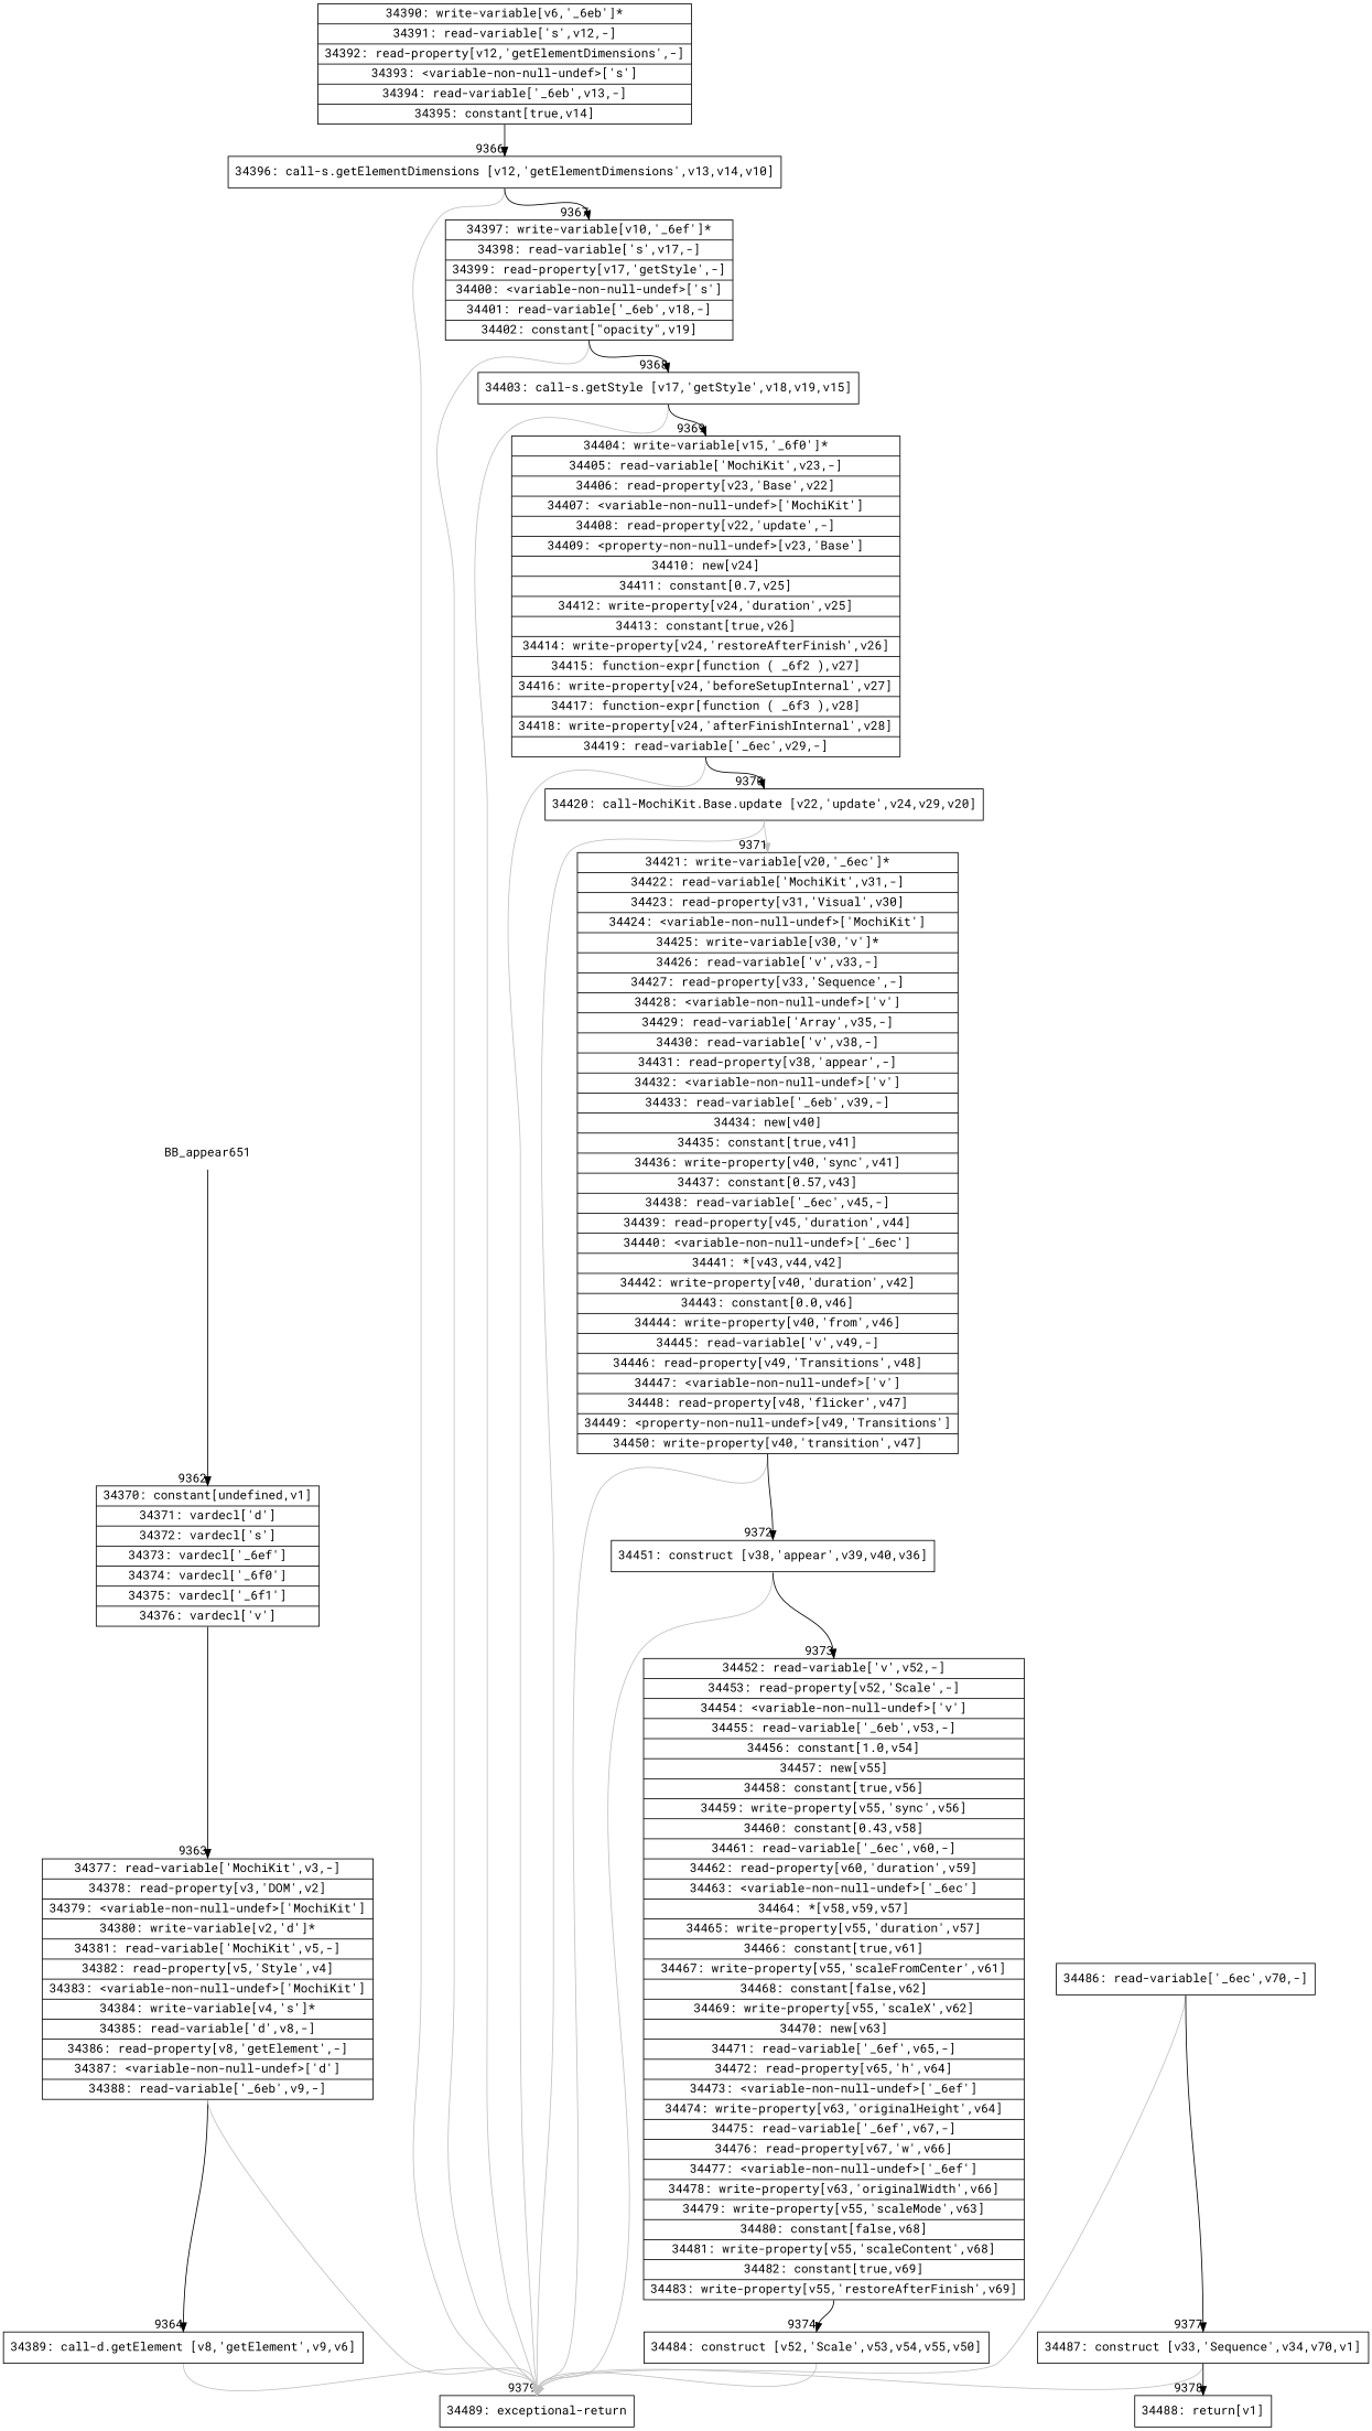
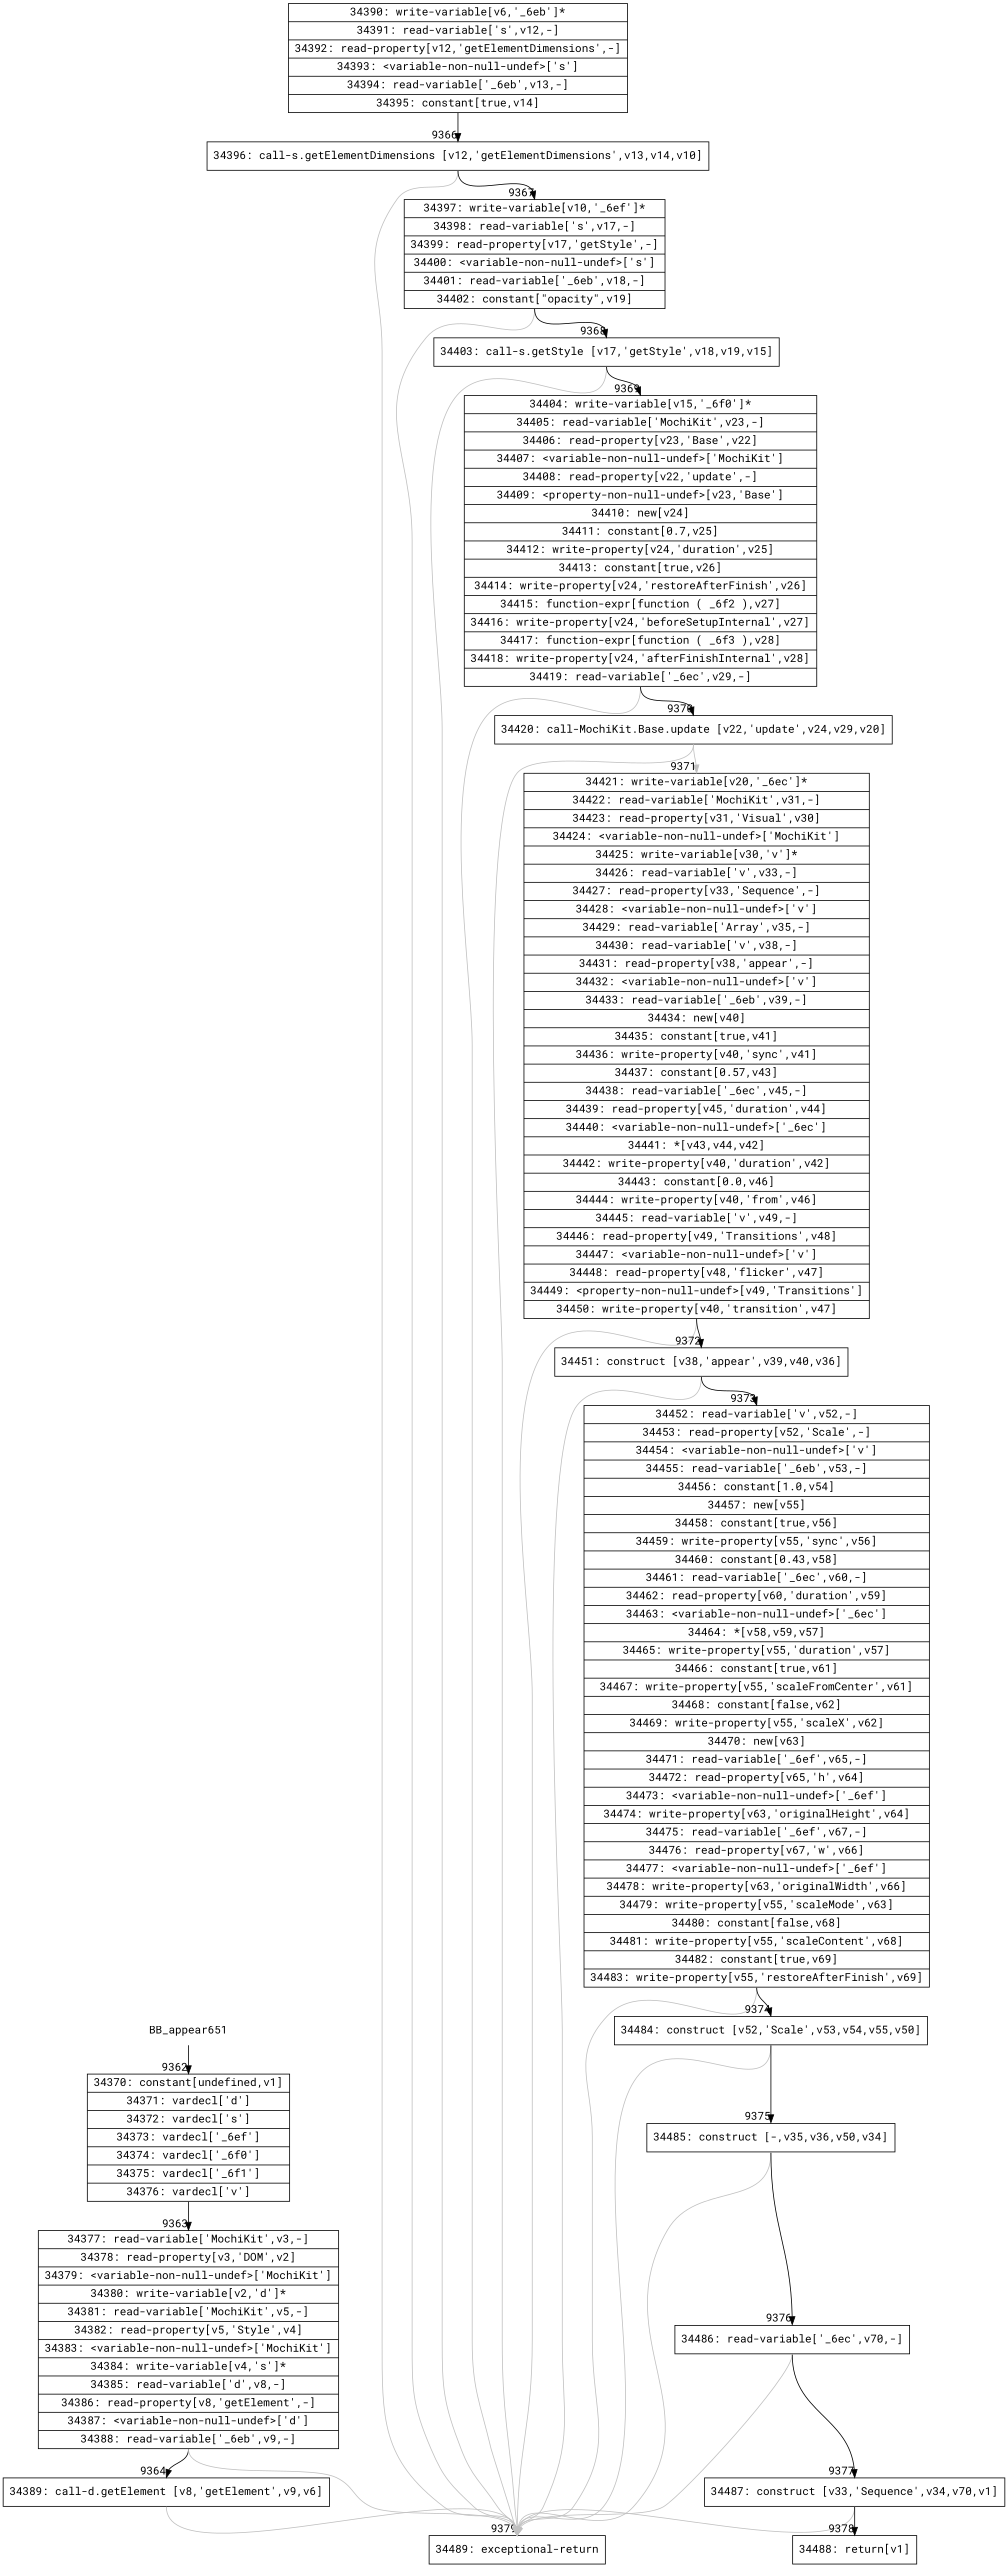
  digraph {
    fontname="Roboto Mono"
    rankdir=TD
    node [fontname="Roboto Mono" shape=record]
    edge [fontname="Roboto Mono" headport=n tailport=s]
    n1 [label=BB_appear651 shape=none]
    n2 [label="{34370: constant[undefined,v1]|34371: vardecl['d']|34372: vardecl['s']|34373: vardecl['_6ef']|34374: vardecl['_6f0']|34375: vardecl['_6f1']|34376: vardecl['v']}"]
    n3 [label="{34377: read-variable['MochiKit',v3,-]|34378: read-property[v3,'DOM',v2]|34379: \<variable-non-null-undef\>['MochiKit']|34380: write-variable[v2,'d']*|34381: read-variable['MochiKit',v5,-]|34382: read-property[v5,'Style',v4]|34383: \<variable-non-null-undef\>['MochiKit']|34384: write-variable[v4,'s']*|34385: read-variable['d',v8,-]|34386: read-property[v8,'getElement',-]|34387: \<variable-non-null-undef\>['d']|34388: read-variable['_6eb',v9,-]}"]
    n4 [label="{34389: call-d.getElement [v8,'getElement',v9,v6]}"]
    n5 [label="{34489: exceptional-return}"]
    n6 [label="{34390: write-variable[v6,'_6eb']*|34391: read-variable['s',v12,-]|34392: read-property[v12,'getElementDimensions',-]|34393: \<variable-non-null-undef\>['s']|34394: read-variable['_6eb',v13,-]|34395: constant[true,v14]}"]
    n7 [label="{34396: call-s.getElementDimensions [v12,'getElementDimensions',v13,v14,v10]}"]
    n8 [label="{34397: write-variable[v10,'_6ef']*|34398: read-variable['s',v17,-]|34399: read-property[v17,'getStyle',-]|34400: \<variable-non-null-undef\>['s']|34401: read-variable['_6eb',v18,-]|34402: constant[\"opacity\",v19]}"]
    n9 [label="{34403: call-s.getStyle [v17,'getStyle',v18,v19,v15]}"]
    n10 [label="{34404: write-variable[v15,'_6f0']*|34405: read-variable['MochiKit',v23,-]|34406: read-property[v23,'Base',v22]|34407: \<variable-non-null-undef\>['MochiKit']|34408: read-property[v22,'update',-]|34409: \<property-non-null-undef\>[v23,'Base']|34410: new[v24]|34411: constant[0.7,v25]|34412: write-property[v24,'duration',v25]|34413: constant[true,v26]|34414: write-property[v24,'restoreAfterFinish',v26]|34415: function-expr[function ( _6f2 ),v27]|34416: write-property[v24,'beforeSetupInternal',v27]|34417: function-expr[function ( _6f3 ),v28]|34418: write-property[v24,'afterFinishInternal',v28]|34419: read-variable['_6ec',v29,-]}"]
    n11 [label="{34420: call-MochiKit.Base.update [v22,'update',v24,v29,v20]}"]
    n12 [label="{34421: write-variable[v20,'_6ec']*|34422: read-variable['MochiKit',v31,-]|34423: read-property[v31,'Visual',v30]|34424: \<variable-non-null-undef\>['MochiKit']|34425: write-variable[v30,'v']*|34426: read-variable['v',v33,-]|34427: read-property[v33,'Sequence',-]|34428: \<variable-non-null-undef\>['v']|34429: read-variable['Array',v35,-]|34430: read-variable['v',v38,-]|34431: read-property[v38,'appear',-]|34432: \<variable-non-null-undef\>['v']|34433: read-variable['_6eb',v39,-]|34434: new[v40]|34435: constant[true,v41]|34436: write-property[v40,'sync',v41]|34437: constant[0.57,v43]|34438: read-variable['_6ec',v45,-]|34439: read-property[v45,'duration',v44]|34440: \<variable-non-null-undef\>['_6ec']|34441: *[v43,v44,v42]|34442: write-property[v40,'duration',v42]|34443: constant[0.0,v46]|34444: write-property[v40,'from',v46]|34445: read-variable['v',v49,-]|34446: read-property[v49,'Transitions',v48]|34447: \<variable-non-null-undef\>['v']|34448: read-property[v48,'flicker',v47]|34449: \<property-non-null-undef\>[v49,'Transitions']|34450: write-property[v40,'transition',v47]}"]
    n13 [label="{34451: construct [v38,'appear',v39,v40,v36]}"]
    n14 [label="{34452: read-variable['v',v52,-]|34453: read-property[v52,'Scale',-]|34454: \<variable-non-null-undef\>['v']|34455: read-variable['_6eb',v53,-]|34456: constant[1.0,v54]|34457: new[v55]|34458: constant[true,v56]|34459: write-property[v55,'sync',v56]|34460: constant[0.43,v58]|34461: read-variable['_6ec',v60,-]|34462: read-property[v60,'duration',v59]|34463: \<variable-non-null-undef\>['_6ec']|34464: *[v58,v59,v57]|34465: write-property[v55,'duration',v57]|34466: constant[true,v61]|34467: write-property[v55,'scaleFromCenter',v61]|34468: constant[false,v62]|34469: write-property[v55,'scaleX',v62]|34470: new[v63]|34471: read-variable['_6ef',v65,-]|34472: read-property[v65,'h',v64]|34473: \<variable-non-null-undef\>['_6ef']|34474: write-property[v63,'originalHeight',v64]|34475: read-variable['_6ef',v67,-]|34476: read-property[v67,'w',v66]|34477: \<variable-non-null-undef\>['_6ef']|34478: write-property[v63,'originalWidth',v66]|34479: write-property[v55,'scaleMode',v63]|34480: constant[false,v68]|34481: write-property[v55,'scaleContent',v68]|34482: constant[true,v69]|34483: write-property[v55,'restoreAfterFinish',v69]}"]
    n15 [label="{34484: construct [v52,'Scale',v53,v54,v55,v50]}"]
+   n16 [label="{34485: construct [-,v35,v36,v50,v34]}"]
    n17 [label="{34486: read-variable['_6ec',v70,-]}"]
    n18 [label="{34487: construct [v33,'Sequence',v34,v70,v1]}"]
    n19 [label="{34488: return[v1]}"]
    n1 -> n2 [headlabel="    9362"]
    n2 -> n3 [headlabel="      9363"]
    n3 -> n4 [headlabel="      9364"]
    n3 -> n5 [color=gray headlabel="      9379"]
    n4 -> n5 [color=gray]
    n6 -> n7 [headlabel="      9366"]
    n7 -> n5 [color=gray]
    n7 -> n8 [headlabel="      9367"]
    n8 -> n5 [color=gray]
    n8 -> n9 [headlabel="      9368"]
    n9 -> n5 [color=gray]
    n9 -> n10 [headlabel="      9369"]
    n10 -> n5 [color=gray]
    n10 -> n11 [headlabel="      9370"]
    n11 -> n5 [color=gray]
    n11 -> n12 [color=gray headlabel="      9371"]
    n12 -> n5 [color=gray]
    n12 -> n13 [headlabel="      9372"]
    n13 -> n5 [color=gray]
    n13 -> n14 [headlabel="      9373"]
+   n14 -> n5 [color=gray]
    n14 -> n15 [headlabel="      9374"]
    n15 -> n5 [color=gray]
+   n15 -> n16 [headlabel="      9375"]
+   n16 -> n5 [color=gray]
+   n16 -> n17 [headlabel="      9376"]
    n17 -> n5 [color=gray]
    n17 -> n18 [headlabel="      9377"]
    n18 -> n5 [color=gray]
    n18 -> n19 [headlabel="      9378"]
  }
